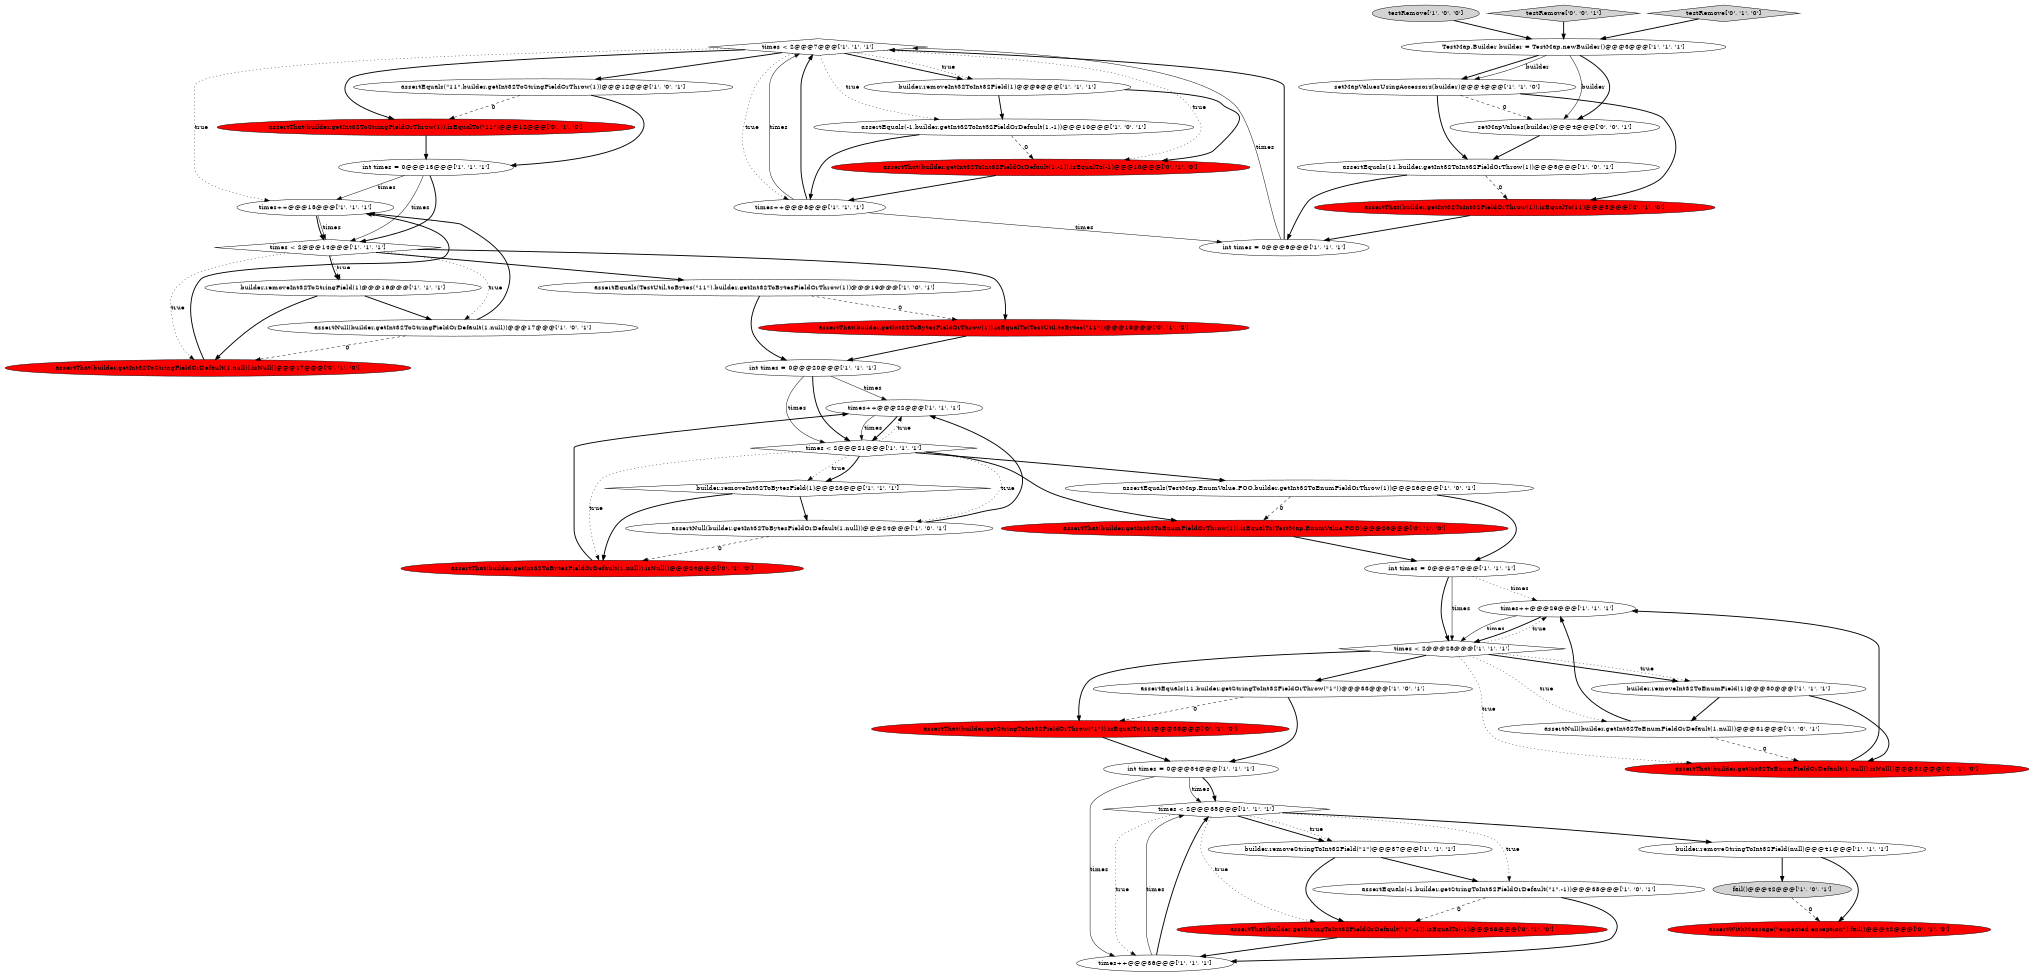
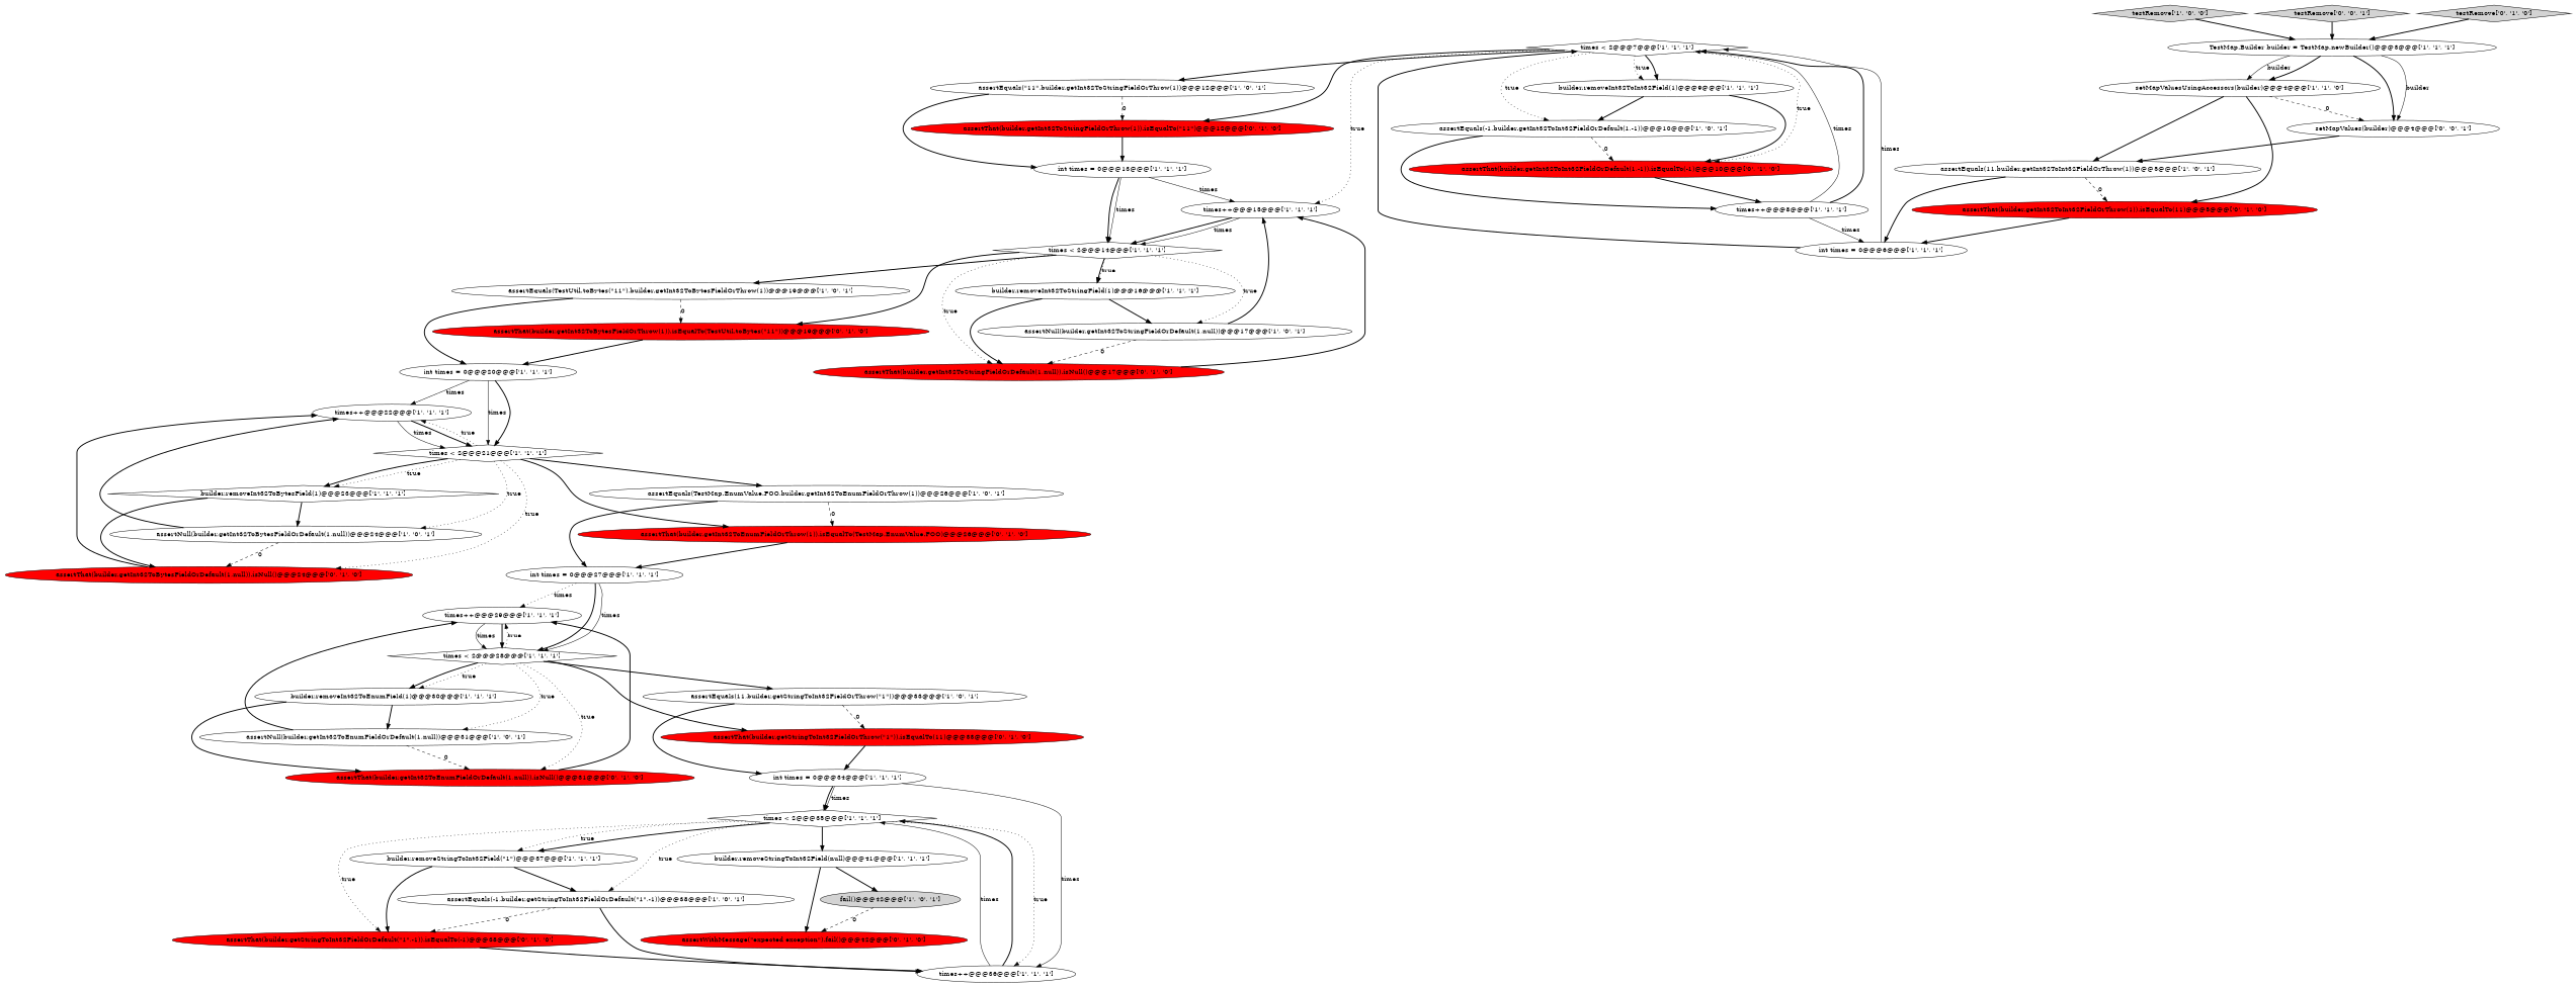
  digraph {
    node [fillcolor=white shape=ellipse style=filled]
    edge [style=bold]
    n1 [label="times++@@@15@@@['1', '1', '1']"]
    n2 [label="times < 2@@@14@@@['1', '1', '1']" shape=diamond]
    n3 [fillcolor=red label="assertThat(builder.getInt32ToStringFieldOrDefault(1,null)).isNull()@@@17@@@['0', '1', '0']"]
    n4 [label="builder.removeInt32ToStringField(1)@@@16@@@['1', '1', '1']"]
    n5 [label="assertEquals(TestUtil.toBytes(\"11\"),builder.getInt32ToBytesFieldOrThrow(1))@@@19@@@['1', '0', '1']"]
    n6 [label="assertNull(builder.getInt32ToStringFieldOrDefault(1,null))@@@17@@@['1', '0', '1']"]
    n7 [fillcolor=red label="assertThat(builder.getInt32ToBytesFieldOrThrow(1)).isEqualTo(TestUtil.toBytes(\"11\"))@@@19@@@['0', '1', '0']"]
    n8 [label="times++@@@8@@@['1', '1', '1']"]
    n9 [label="times < 2@@@7@@@['1', '1', '1']" shape=diamond]
    n10 [label="int times = 0@@@6@@@['1', '1', '1']"]
    n11 [label="builder.removeInt32ToInt32Field(1)@@@9@@@['1', '1', '1']"]
    n12 [label="assertEquals(-1,builder.getInt32ToInt32FieldOrDefault(1,-1))@@@10@@@['1', '0', '1']"]
    n13 [fillcolor=red label="assertThat(builder.getInt32ToInt32FieldOrDefault(1,-1)).isEqualTo(-1)@@@10@@@['0', '1', '0']"]
    n14 [fillcolor=red label="assertThat(builder.getInt32ToStringFieldOrThrow(1)).isEqualTo(\"11\")@@@12@@@['0', '1', '0']"]
    n15 [label="assertEquals(\"11\",builder.getInt32ToStringFieldOrThrow(1))@@@12@@@['1', '0', '1']"]
    n16 [label="assertEquals(11,builder.getInt32ToInt32FieldOrThrow(1))@@@5@@@['1', '0', '1']"]
    n17 [fillcolor=red label="assertThat(builder.getInt32ToInt32FieldOrThrow(1)).isEqualTo(11)@@@5@@@['0', '1', '0']"]
-   n18 [fillcolor=lightgray label="testRemove['1', '0', '0']"]
+   n18 [fillcolor=lightgray label="testRemove['1', '0', '0']" shape=diamond]
    n19 [label="TestMap.Builder builder = TestMap.newBuilder()@@@3@@@['1', '1', '1']"]
    n20 [label="setMapValuesUsingAccessors(builder)@@@4@@@['1', '1', '0']"]
    n21 [label="setMapValues(builder)@@@4@@@['0', '0', '1']"]
    n22 [fillcolor=red label="assertThat(builder.getStringToInt32FieldOrThrow(\"1\")).isEqualTo(11)@@@33@@@['0', '1', '0']"]
    n23 [label="int times = 0@@@34@@@['1', '1', '1']"]
    n24 [label="times < 2@@@35@@@['1', '1', '1']" shape=diamond]
    n25 [label="times++@@@36@@@['1', '1', '1']"]
    n26 [fillcolor=red label="assertThat(builder.getInt32ToEnumFieldOrThrow(1)).isEqualTo(TestMap.EnumValue.FOO)@@@26@@@['0', '1', '0']"]
    n27 [label="int times = 0@@@27@@@['1', '1', '1']"]
    n28 [label="times++@@@29@@@['1', '1', '1']"]
    n29 [label="times < 2@@@28@@@['1', '1', '1']" shape=diamond]
    n30 [label="int times = 0@@@20@@@['1', '1', '1']"]
    n31 [fillcolor=lightgray label="fail()@@@42@@@['1', '0', '1']"]
    n32 [fillcolor=red label="assertWithMessage(\"expected exception\").fail()@@@42@@@['0', '1', '0']"]
    n33 [label="assertNull(builder.getInt32ToEnumFieldOrDefault(1,null))@@@31@@@['1', '0', '1']"]
    n34 [fillcolor=red label="assertThat(builder.getInt32ToEnumFieldOrDefault(1,null)).isNull()@@@31@@@['0', '1', '0']"]
    n35 [label="builder.removeInt32ToEnumField(1)@@@30@@@['1', '1', '1']"]
    n36 [label="assertEquals(11,builder.getStringToInt32FieldOrThrow(\"1\"))@@@33@@@['1', '0', '1']"]
    n37 [fillcolor=red label="assertThat(builder.getStringToInt32FieldOrDefault(\"1\",-1)).isEqualTo(-1)@@@38@@@['0', '1', '0']"]
    n38 [label="builder.removeStringToInt32Field(\"1\")@@@37@@@['1', '1', '1']"]
    n39 [label="builder.removeStringToInt32Field(null)@@@41@@@['1', '1', '1']"]
    n40 [label="assertEquals(-1,builder.getStringToInt32FieldOrDefault(\"1\",-1))@@@38@@@['1', '0', '1']"]
    n41 [fillcolor=lightgray label="testRemove['0', '0', '1']" shape=diamond]
    n42 [label="int times = 0@@@13@@@['1', '1', '1']"]
    n43 [fillcolor=red label="assertThat(builder.getInt32ToBytesFieldOrDefault(1,null)).isNull()@@@24@@@['0', '1', '0']"]
    n44 [label="times++@@@22@@@['1', '1', '1']"]
    n45 [label="times < 2@@@21@@@['1', '1', '1']" shape=diamond]
    n46 [label="builder.removeInt32ToBytesField(1)@@@23@@@['1', '1', '1']" shape=diamond]
    n47 [label="assertNull(builder.getInt32ToBytesFieldOrDefault(1,null))@@@24@@@['1', '0', '1']"]
    n48 [label="assertEquals(TestMap.EnumValue.FOO,builder.getInt32ToEnumFieldOrThrow(1))@@@26@@@['1', '0', '1']"]
    n49 [fillcolor=lightgray label="testRemove['0', '1', '0']" shape=diamond]
    n1 -> n2
    n1 -> n2 [label=times style=solid]
    n2 -> n3 [label=true style=dotted]
    n2 -> n4
    n2 -> n4 [label=true style=dotted]
    n2 -> n5
    n2 -> n6 [label=true style=dotted]
    n2 -> n7
    n3 -> n1
    n4 -> n3
    n4 -> n6
    n5 -> n7 [label=0 style=dashed]
    n5 -> n30
    n6 -> n1
    n6 -> n3 [label=0 style=dashed]
    n7 -> n30
    n8 -> n9 [label=times style=solid]
    n8 -> n9
    n8 -> n10 [label=times style=solid]
    n9 -> n1 [label=true style=dotted]
-   n9 -> n8 [label=true style=dotted]
    n9 -> n11
    n9 -> n11 [label=true style=dotted]
    n9 -> n12 [label=true style=dotted]
    n9 -> n13 [label=true style=dotted]
    n9 -> n14
    n9 -> n15
    n10 -> n9 [label=times style=solid]
    n10 -> n9
    n11 -> n12
    n11 -> n13
    n12 -> n8
    n12 -> n13 [label=0 style=dashed]
    n13 -> n8
    n14 -> n42
    n15 -> n14 [label=0 style=dashed]
    n15 -> n42
    n16 -> n10
    n16 -> n17 [label=0 style=dashed]
    n17 -> n10
    n18 -> n19
    n19 -> n20
    n19 -> n20 [label=builder style=solid]
    n19 -> n21 [label=builder style=solid]
    n19 -> n21
    n20 -> n16
    n20 -> n17
    n20 -> n21 [label=0 style=dashed]
    n21 -> n16
    n22 -> n23
    n23 -> n24 [label=times style=solid]
    n23 -> n24
    n23 -> n25 [label=times style=solid]
    n24 -> n25 [label=true style=dotted]
    n24 -> n37 [label=true style=dotted]
    n24 -> n38
    n24 -> n38 [label=true style=dotted]
    n24 -> n39
    n24 -> n40 [label=true style=dotted]
    n25 -> n24 [label=times style=solid]
    n25 -> n24
    n26 -> n27
    n27 -> n28 [label=times style=dotted]
    n27 -> n29
    n27 -> n29 [label=times style=solid]
    n28 -> n29 [label=times style=solid]
    n28 -> n29
    n29 -> n22
    n29 -> n28 [label=true style=dotted]
    n29 -> n33 [label=true style=dotted]
    n29 -> n34 [label=true style=dotted]
    n29 -> n35
    n29 -> n35 [label=true style=dotted]
    n29 -> n36
    n30 -> n44 [label=times style=solid]
    n30 -> n45 [label=times style=solid]
    n30 -> n45
    n31 -> n32 [label=0 style=dashed]
    n33 -> n28
    n33 -> n34 [label=0 style=dashed]
    n34 -> n28
    n35 -> n33
    n35 -> n34
    n36 -> n22 [label=0 style=dashed]
    n36 -> n23
    n37 -> n25
    n38 -> n37
    n38 -> n40
    n39 -> n31
    n39 -> n32
    n40 -> n25
    n40 -> n37 [label=0 style=dashed]
    n41 -> n19
    n42 -> n1 [label=times style=solid]
    n42 -> n2 [label=times style=solid]
    n42 -> n2
    n43 -> n44
    n44 -> n45 [label=times style=solid]
    n44 -> n45
    n45 -> n26
    n45 -> n43 [label=true style=dotted]
    n45 -> n44 [label=true style=dotted]
    n45 -> n46 [label=true style=dotted]
    n45 -> n46
    n45 -> n47 [label=true style=dotted]
    n45 -> n48
    n46 -> n43
    n46 -> n47
    n47 -> n43 [label=0 style=dashed]
    n47 -> n44
    n48 -> n26 [label=0 style=dashed]
    n48 -> n27
    n49 -> n19
  }
